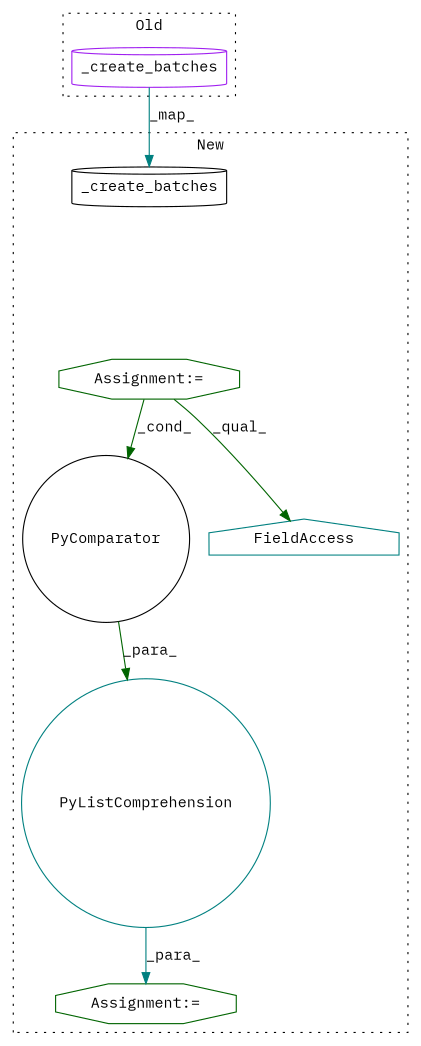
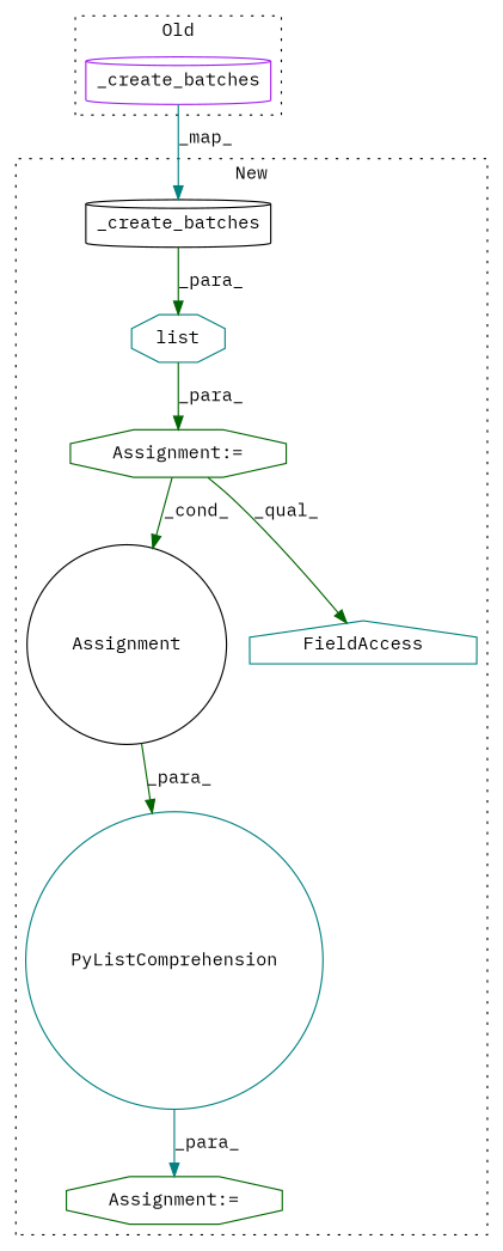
  digraph {
    fontname="IBM Plex Mono"
    node [a=32 color=teal fontname="IBM Plex Mono" l="16,1" s=1988 shape=octagon]
    edge [color=darkgreen fontname="IBM Plex Mono"]
    n1 [color=black label=_create_batches s="1844,1878" shape=cylinder]
-   n3 [a=113 color=black l=27 label=PyComparator shape=circle]
+   n2 [l="5,1" label=list s="1830,1879"]
+   n3 [a=113 color=black l=27 label=Assignment shape=circle]
    n4 [a=22 l=15 label=FieldAccess s=1915 shape=house]
    n5 [a=7 color=darkgreen l=27 label="Assignment:="]
    n6 [a=7 color=darkgreen l=12 label="Assignment:=" s=1903]
    n7 [a=109 l=108 label=PyListComprehension s=1915 shape=circle]
    n8 [color=purple label=_create_batches s="1475,1509" shape=cylinder]
    subgraph cluster_1 {
      label=New
      style=dotted
      n1
+     n2
      n3
      n4
      n5
      n6
      n7
    }
    subgraph cluster_2 {
      label=Old
      style=dotted
      n8
    }
+   n1 -> n2 [label=_para_]
+   n2 -> n5 [label=_para_]
    n3 -> n7 [label=_para_]
    n5 -> n3 [label=_cond_]
    n5 -> n4 [label=_qual_]
    n7 -> n6 [color=teal label=_para_]
    n8 -> n1 [color=teal label=_map_]
  }
